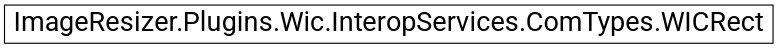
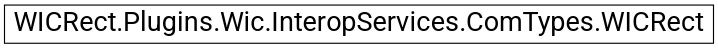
  digraph {
    rankdir=LR
    fontname=Roboto
-   n1 [color=black fillcolor=white fontname=Roboto fontsize=24 height=0.2 label="ImageResizer.Plugins.Wic.InteropServices.ComTypes.WICRect" shape=record style=filled width=0.4]
+   n1 [color=black fillcolor=white fontname=Roboto fontsize=24 height=0.2 label="WICRect.Plugins.Wic.InteropServices.ComTypes.WICRect" shape=record style=filled width=0.4]
  }
